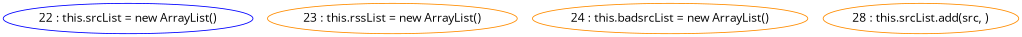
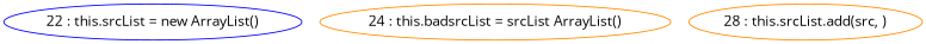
  digraph {
    fontname="Open Sans"
    node [color=darkorange fontname="Open Sans"]
    "22 : this.srcList = new ArrayList()" [color=blue]
-   "23 : this.rssList = new ArrayList()"
-   "24 : this.badsrcList = new ArrayList()"
+   "24 : this.badsrcList = new ArrayList()" [label="24 : this.badsrcList = srcList ArrayList()"]
    "28 : this.srcList.add(src, )"
  }
